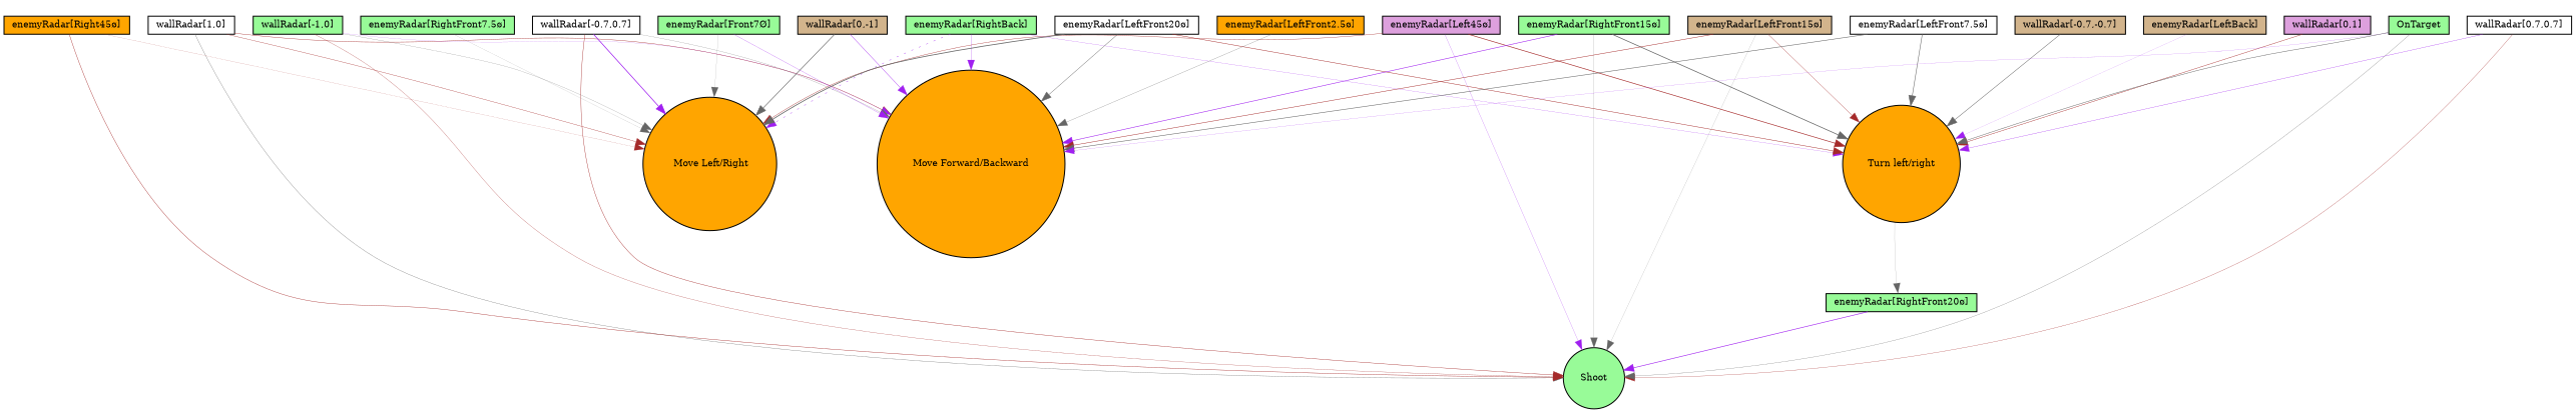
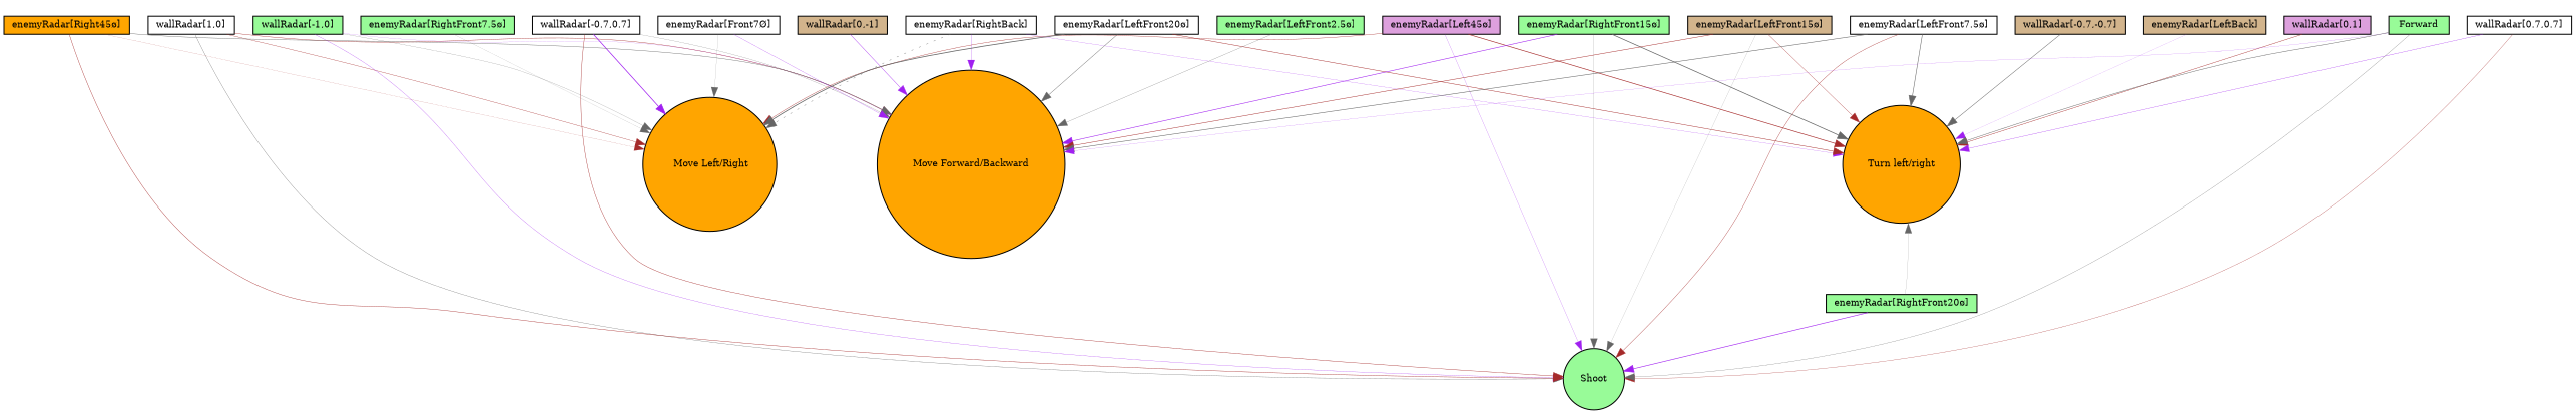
  digraph {
    node [fillcolor=palegreen fontsize=9 shape=box style=filled]
    edge [color=gray40 style=solid]
    "wallRadar[1,0]" [fillcolor=white height=0.2 width=0.2]
    Shoot [height=0.2 shape=circle width=0.2]
    "Move Forward/Backward" [fillcolor=orange height=0.2 shape=circle width=0.2]
    " Move Left/Right" [fillcolor=orange height=0.2 shape=circle width=0.2]
    "wallRadar[0,1]" [fillcolor=plum height=0.2 width=0.2]
    "Turn left/right" [fillcolor=orange height=0.2 shape=circle width=0.2]
    "wallRadar[-1,0]" [height=0.2 width=0.2]
    "wallRadar[0,-1]" [fillcolor=tan height=0.2 width=0.2]
    "wallRadar[0.7,0.7]" [fillcolor=white height=0.2 width=0.2]
    "wallRadar[-0.7,0.7]" [fillcolor=white height=0.2 width=0.2]
    "wallRadar[-0.7,-0.7]" [fillcolor=tan height=0.2 width=0.2]
-   "enemyRadar[RightBack]" [height=0.2 width=0.2]
+   "enemyRadar[RightBack]" [fillcolor=white height=0.2 width=0.2]
    "enemyRadar[LeftBack]" [fillcolor=tan height=0.2 width=0.2]
    "enemyRadar[Right45ø]" [fillcolor=orange height=0.2 width=0.2]
    "enemyRadar[Left45ø]" [fillcolor=plum height=0.2 width=0.2]
    "enemyRadar[RightFront20ø]" [height=0.2 width=0.2]
    "enemyRadar[LeftFront20ø]" [fillcolor=white height=0.2 width=0.2]
    "enemyRadar[RightFront15ø]" [height=0.2 width=0.2]
    "enemyRadar[LeftFront15ø]" [fillcolor=tan height=0.2 width=0.2]
    "enemyRadar[RightFront7.5ø]" [height=0.2 width=0.2]
    "enemyRadar[LeftFront7.5ø]" [fillcolor=white height=0.2 width=0.2]
-   "enemyRadar[LeftFront2.5ø]" [fillcolor=orange height=0.2 width=0.2]
-   "enemyRadar[Front7Ø]" [height=0.2 width=0.2]
-   OnTarget [height=0.2 width=0.2]
+   "enemyRadar[LeftFront2.5ø]" [height=0.2 width=0.2]
+   "enemyRadar[Front7Ø]" [fillcolor=white height=0.2 width=0.2]
+   OnTarget [height=0.2 width=0.2 label=Forward]
    "wallRadar[1,0]" -> Shoot [penwidth=0.2943052554088904]
    "wallRadar[1,0]" -> "Move Forward/Backward" [color=brown penwidth=0.3730487364114382]
    "wallRadar[1,0]" -> " Move Left/Right" [color=brown penwidth=0.3188697431453067]
    "wallRadar[0,1]" -> "Turn left/right" [color=brown penwidth=0.40322804683197044]
-   "wallRadar[-1,0]" -> Shoot [color=brown penwidth=0.24306233175641292]
+   "wallRadar[-1,0]" -> Shoot [color=purple penwidth=0.24306233175641292]
    "wallRadar[-1,0]" -> "Move Forward/Backward" [color=purple penwidth=0.12336472797125692]
    "wallRadar[-1,0]" -> " Move Left/Right" [penwidth=0.18387340388099221]
    "wallRadar[0,-1]" -> "Move Forward/Backward" [color=purple penwidth=0.3637395754652819]
-   "wallRadar[0,-1]" -> " Move Left/Right" [penwidth=0.6203354679096658]
    "wallRadar[0.7,0.7]" -> Shoot [color=brown penwidth=0.26183552225533663]
    "wallRadar[0.7,0.7]" -> "Turn left/right" [color=purple penwidth=0.2866979049084101]
    "wallRadar[-0.7,0.7]" -> Shoot [color=brown penwidth=0.38158373918524346]
    "wallRadar[-0.7,0.7]" -> "Move Forward/Backward" [penwidth=0.19260022904295446]
    "wallRadar[-0.7,0.7]" -> " Move Left/Right" [color=purple penwidth=0.7288640773784096]
    "wallRadar[-0.7,-0.7]" -> "Turn left/right" [penwidth=0.4728709636487568]
    "enemyRadar[RightBack]" -> "Move Forward/Backward" [color=purple penwidth=0.23572238614581678]
-   "enemyRadar[RightBack]" -> " Move Left/Right" [color=purple penwidth=0.366320122933369 style=dotted]
+   "enemyRadar[RightBack]" -> " Move Left/Right" [penwidth=0.366320122933369 style=dotted]
    "enemyRadar[RightBack]" -> "Turn left/right" [color=purple penwidth=0.1810457934126805]
    "enemyRadar[LeftBack]" -> "Turn left/right" [color=purple penwidth=0.10900543701047641]
    "enemyRadar[Right45ø]" -> Shoot [color=brown penwidth=0.3825350293850074]
+   "enemyRadar[Right45ø]" -> "Move Forward/Backward" [penwidth=0.3897480971779145]
    "enemyRadar[Right45ø]" -> " Move Left/Right" [color=brown penwidth=0.11261111332027876]
    "enemyRadar[Left45ø]" -> Shoot [color=purple penwidth=0.18306468040349094]
    "enemyRadar[Left45ø]" -> " Move Left/Right" [color=brown penwidth=0.35464971731402906]
    "enemyRadar[Left45ø]" -> "Turn left/right" [color=brown penwidth=0.6379371293005373]
    "enemyRadar[RightFront20ø]" -> Shoot [color=purple penwidth=0.5994042416684057]
-   "Turn left/right" -> "enemyRadar[RightFront20ø]" [penwidth=0.14358212723054814]
+   "enemyRadar[RightFront20ø]" -> "Turn left/right" [penwidth=0.14358212723054814]
    "enemyRadar[LeftFront20ø]" -> "Move Forward/Backward" [penwidth=0.391200295825494]
    "enemyRadar[LeftFront20ø]" -> " Move Left/Right" [penwidth=0.7769926659848218]
    "enemyRadar[LeftFront20ø]" -> "Turn left/right" [color=brown penwidth=0.45393869672503406]
    "enemyRadar[RightFront15ø]" -> Shoot [penwidth=0.16551658859107127]
    "enemyRadar[RightFront15ø]" -> "Move Forward/Backward" [color=purple penwidth=0.539656822076888]
    "enemyRadar[RightFront15ø]" -> "Turn left/right" [penwidth=0.717739295920337]
    "enemyRadar[LeftFront15ø]" -> Shoot [penwidth=0.1332939320957574]
    "enemyRadar[LeftFront15ø]" -> "Move Forward/Backward" [color=brown penwidth=0.4590326121431718]
    "enemyRadar[LeftFront15ø]" -> "Turn left/right" [color=brown penwidth=0.29061669760366754]
    "enemyRadar[RightFront7.5ø]" -> " Move Left/Right" [penwidth=0.10512426756601204]
+   "enemyRadar[LeftFront7.5ø]" -> Shoot [color=brown penwidth=0.335895490415463]
    "enemyRadar[LeftFront7.5ø]" -> "Move Forward/Backward" [penwidth=0.5247807346953458]
    "enemyRadar[LeftFront7.5ø]" -> "Turn left/right" [penwidth=0.5278358454755845]
    "enemyRadar[LeftFront2.5ø]" -> "Move Forward/Backward" [penwidth=0.23870475014407136]
    "enemyRadar[Front7Ø]" -> "Move Forward/Backward" [color=purple penwidth=0.22400952757842163]
    "enemyRadar[Front7Ø]" -> " Move Left/Right" [penwidth=0.12877697771013363]
    OnTarget -> Shoot [penwidth=0.24898472684669917]
    OnTarget -> "Move Forward/Backward" [color=purple penwidth=0.13749572193126985]
    OnTarget -> "Turn left/right" [penwidth=0.4576082933280714]
  }
